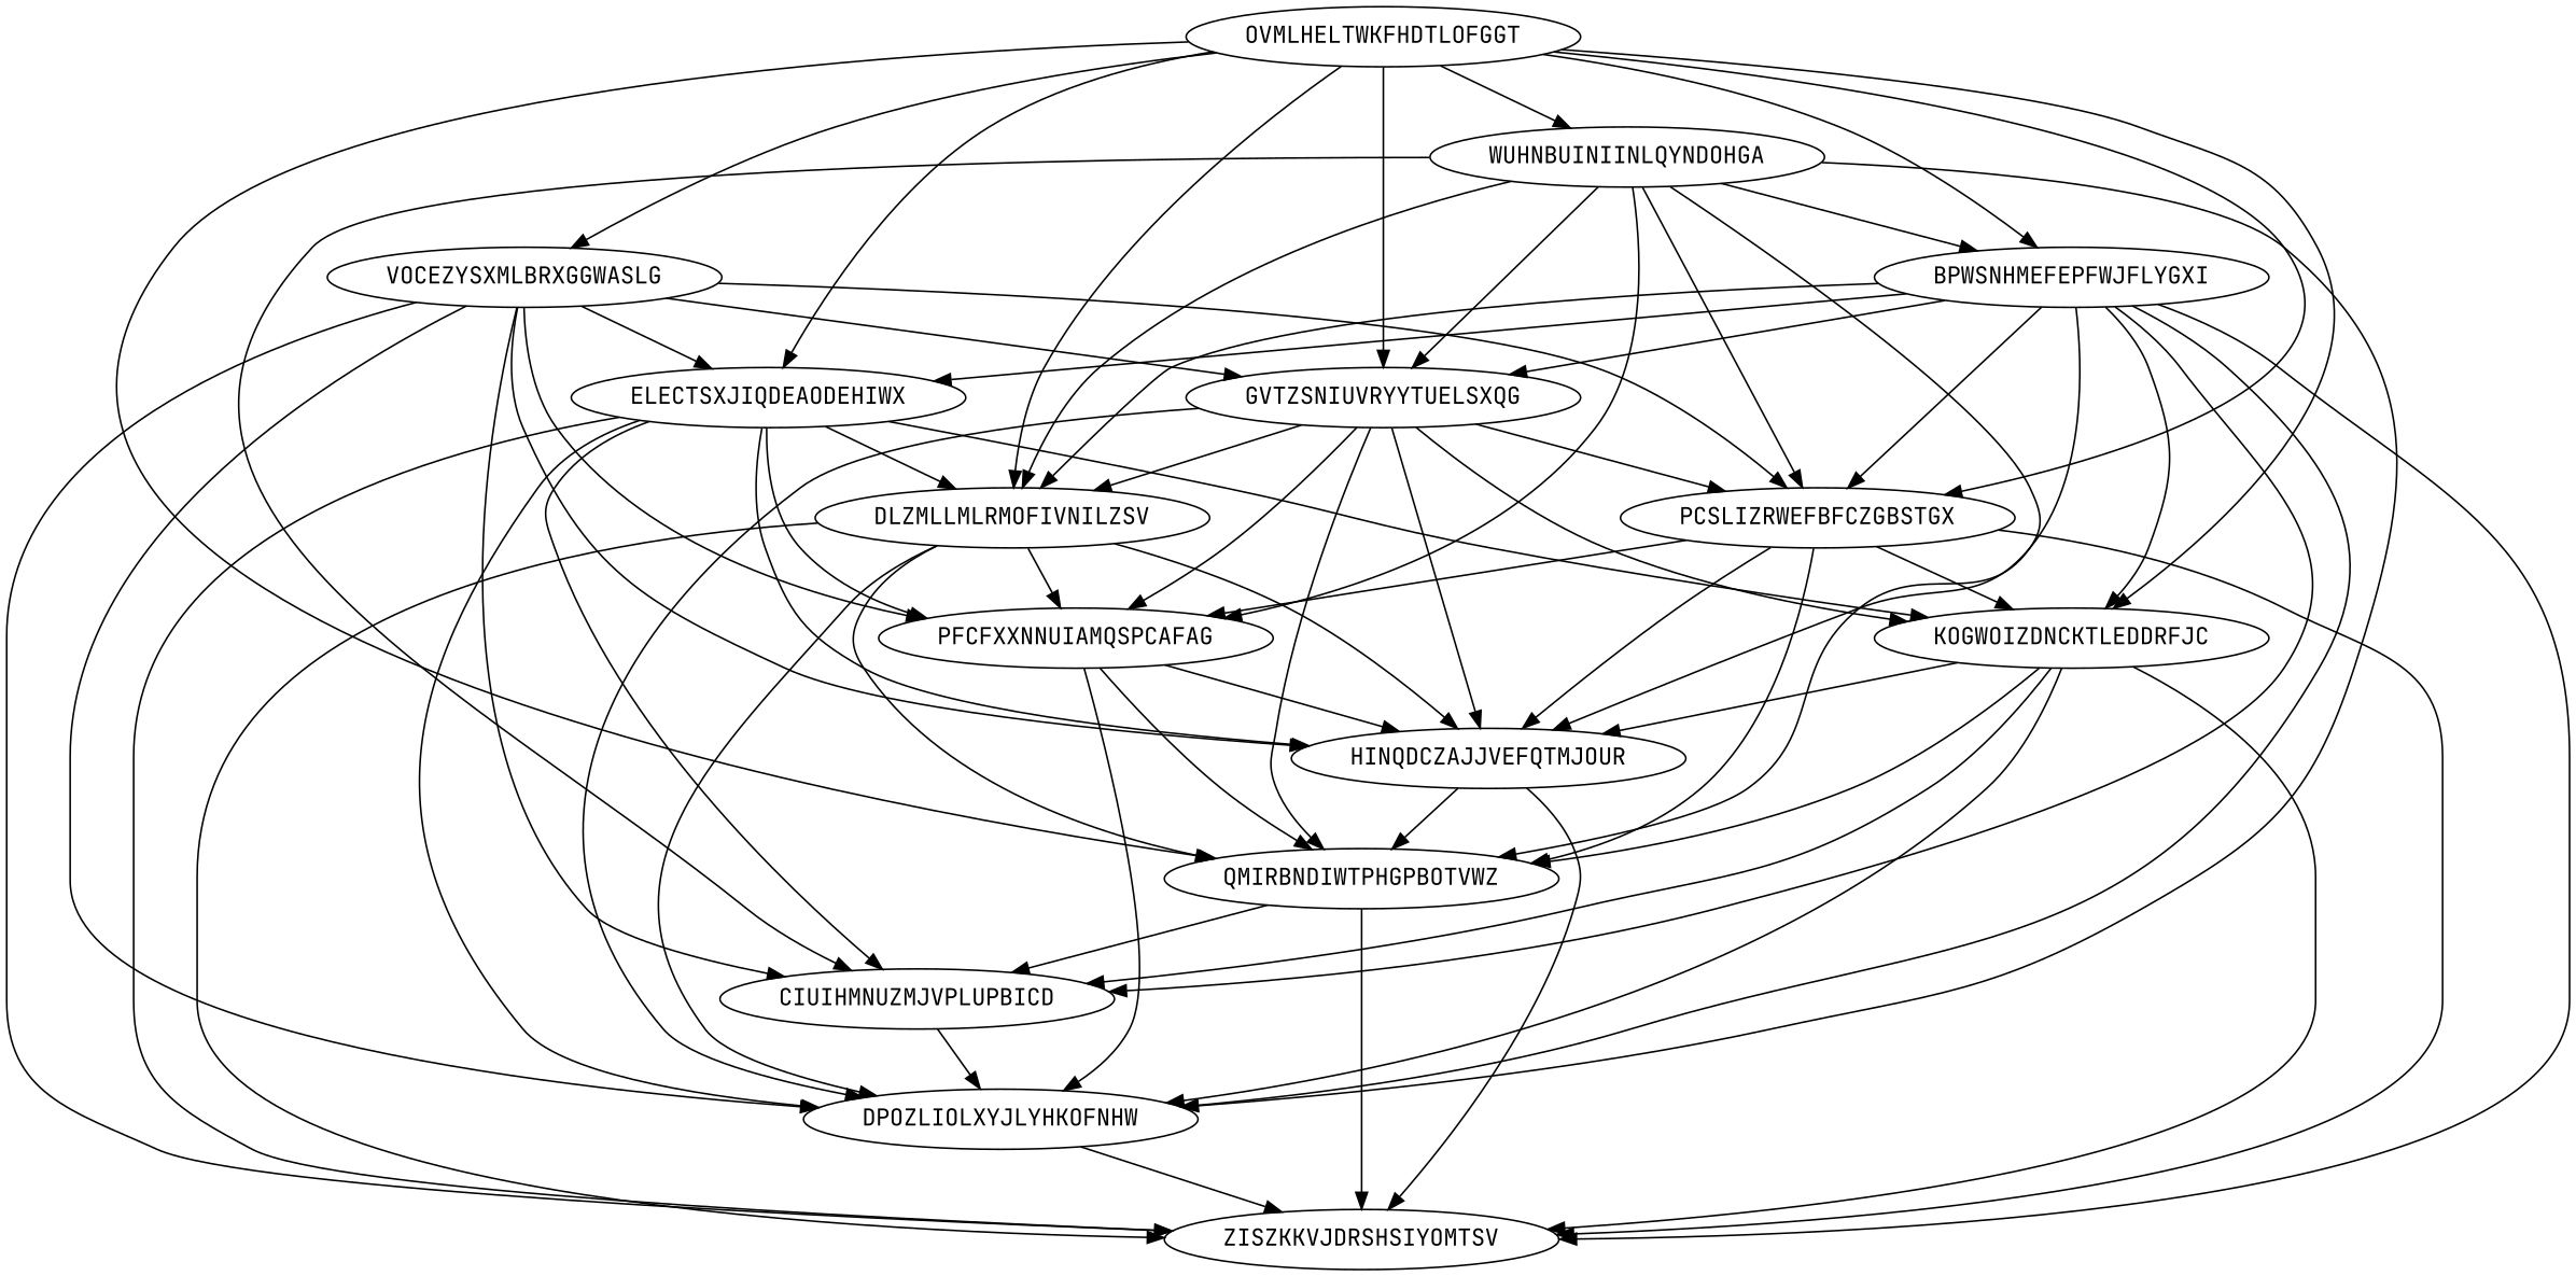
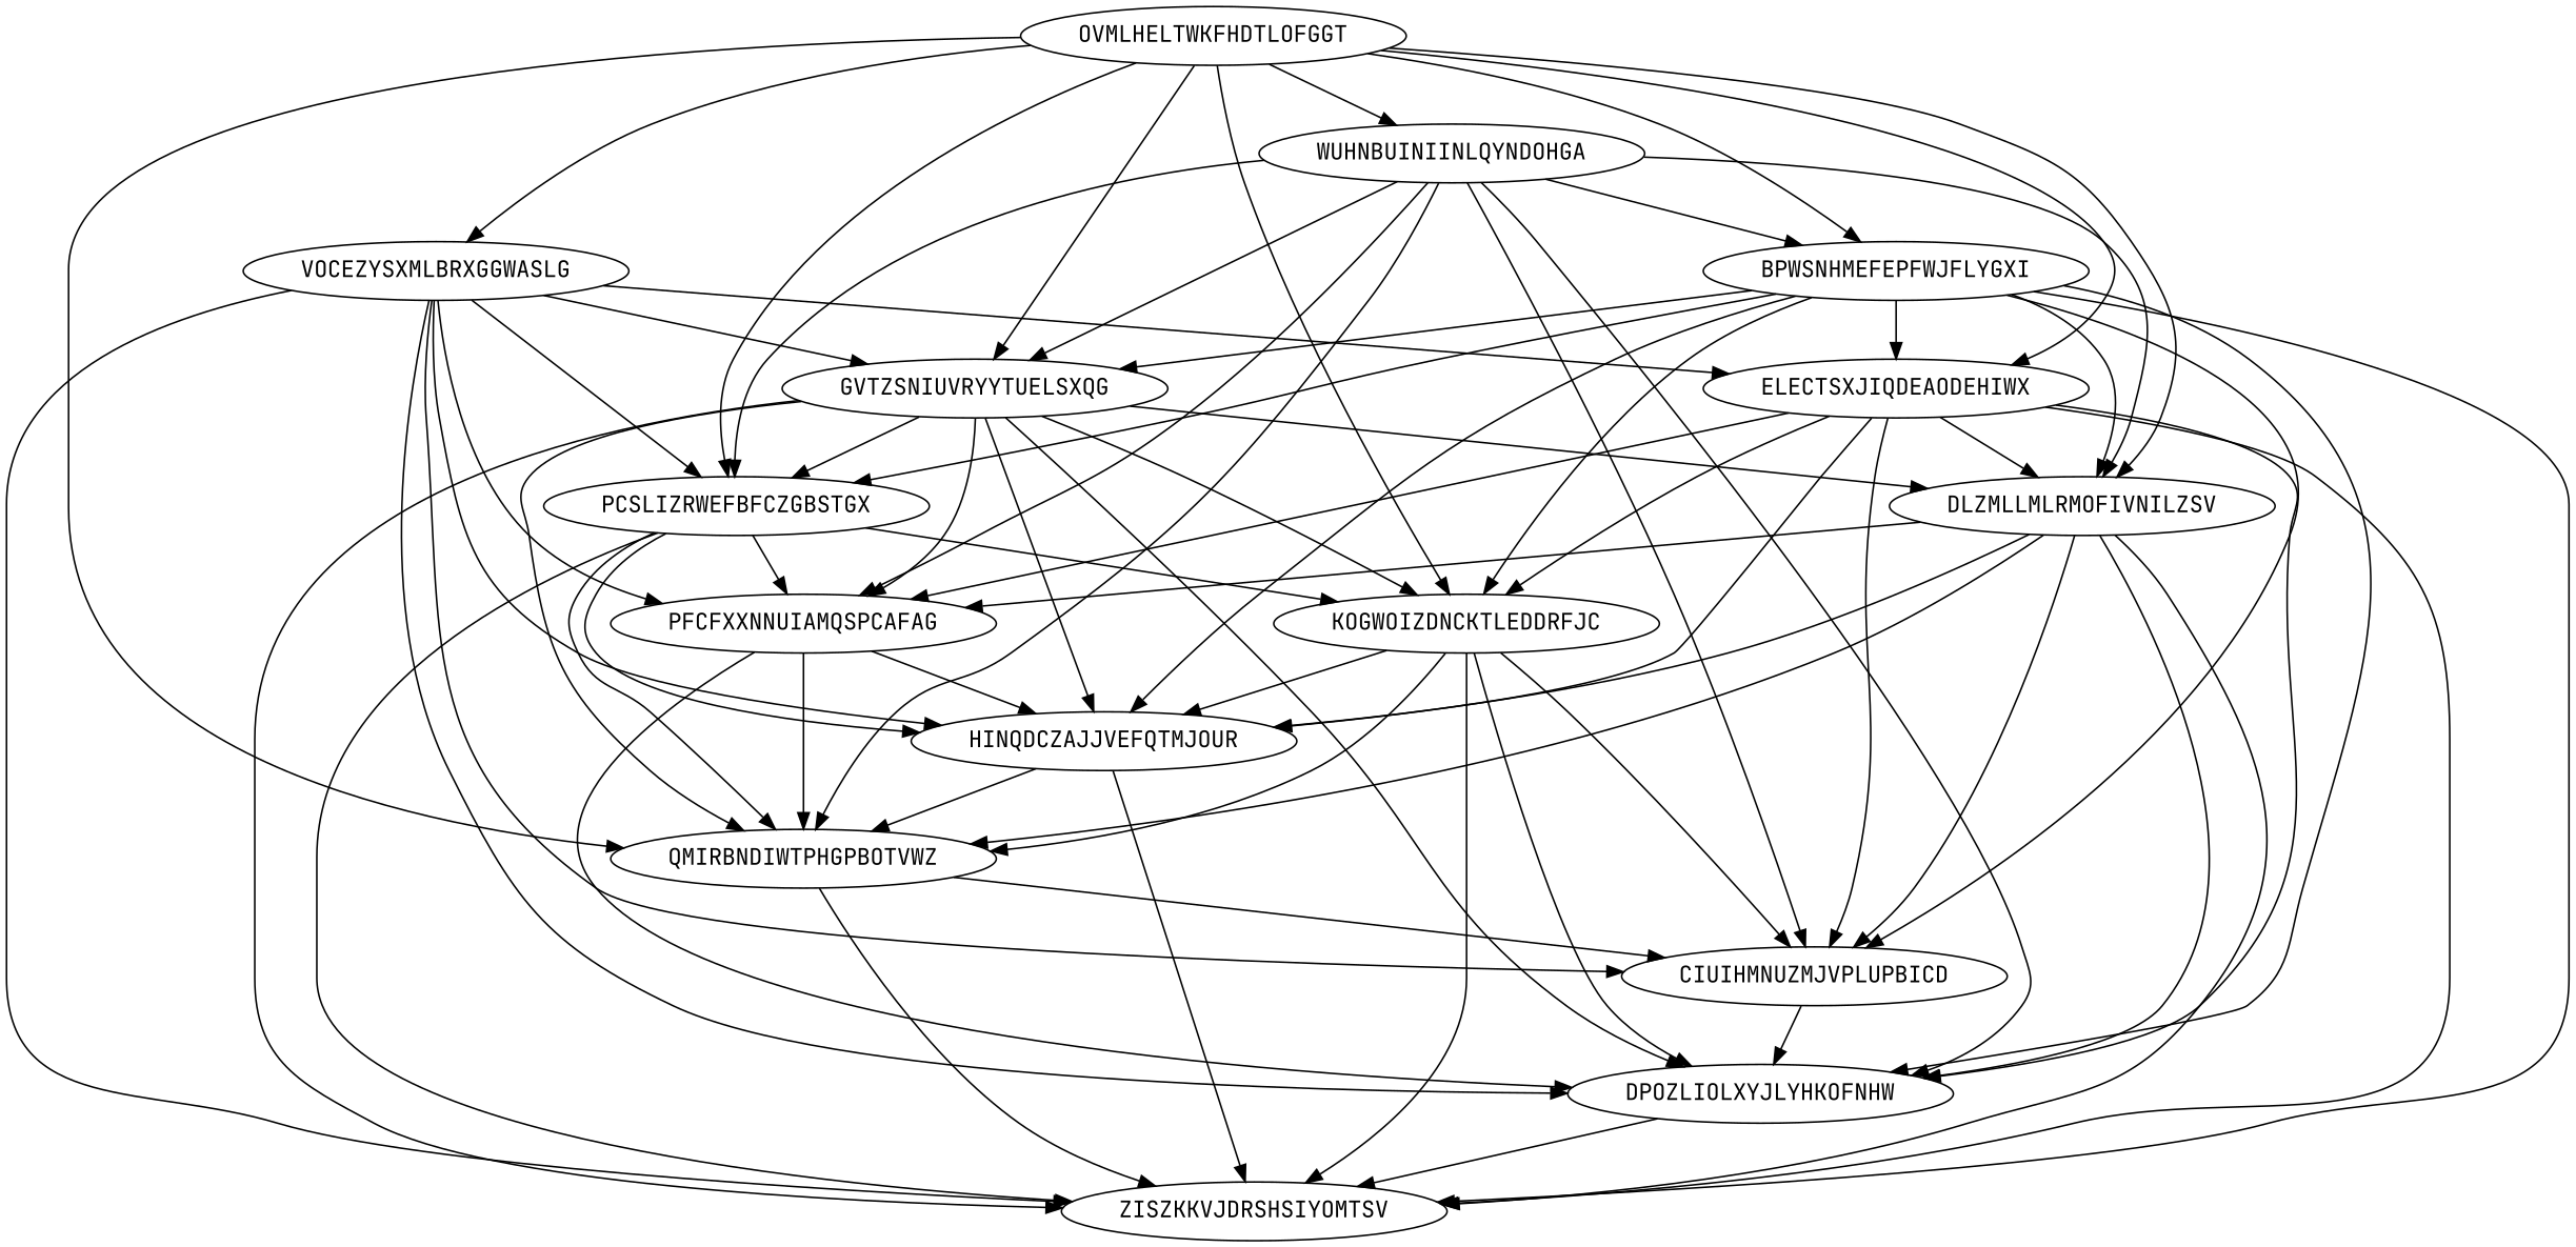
  digraph {
    fontname="JetBrains Mono"
    node [Weight=18 fontname="JetBrains Mono"]
    edge [Weight=19 fontname="JetBrains Mono"]
    ELECTSXJIQDEAODEHIWX [Weight=17]
    VOCEZYSXMLBRXGGWASLG
    GVTZSNIUVRYYTUELSXQG [Weight=12]
    PCSLIZRWEFBFCZGBSTGX [Weight=20]
    PFCFXXNNUIAMQSPCAFAG [Weight=13]
    HINQDCZAJJVEFQTMJOUR [Weight=16]
    CIUIHMNUZMJVPLUPBICD [Weight=17]
    DPOZLIOLXYJLYHKOFNHW [Weight=12]
    ZISZKKVJDRSHSIYOMTSV [Weight=14]
    OVMLHELTWKFHDTLOFGGT [Weight=13]
    WUHNBUINIINLQYNDOHGA [Weight=14]
    BPWSNHMEFEPFWJFLYGXI
    DLZMLLMLRMOFIVNILZSV
    KOGWOIZDNCKTLEDDRFJC [Weight=11]
    QMIRBNDIWTPHGPBOTVWZ [Weight=15]
    ELECTSXJIQDEAODEHIWX -> PFCFXXNNUIAMQSPCAFAG [Weight=16]
    ELECTSXJIQDEAODEHIWX -> HINQDCZAJJVEFQTMJOUR
    ELECTSXJIQDEAODEHIWX -> CIUIHMNUZMJVPLUPBICD [Weight=18]
    ELECTSXJIQDEAODEHIWX -> DPOZLIOLXYJLYHKOFNHW [Weight=11]
    ELECTSXJIQDEAODEHIWX -> ZISZKKVJDRSHSIYOMTSV
    ELECTSXJIQDEAODEHIWX -> DLZMLLMLRMOFIVNILZSV [Weight=15]
    ELECTSXJIQDEAODEHIWX -> KOGWOIZDNCKTLEDDRFJC [Weight=14]
    VOCEZYSXMLBRXGGWASLG -> ELECTSXJIQDEAODEHIWX [Weight=20]
    VOCEZYSXMLBRXGGWASLG -> GVTZSNIUVRYYTUELSXQG
    VOCEZYSXMLBRXGGWASLG -> PCSLIZRWEFBFCZGBSTGX [Weight=18]
    VOCEZYSXMLBRXGGWASLG -> PFCFXXNNUIAMQSPCAFAG [Weight=15]
    VOCEZYSXMLBRXGGWASLG -> HINQDCZAJJVEFQTMJOUR [Weight=12]
    VOCEZYSXMLBRXGGWASLG -> CIUIHMNUZMJVPLUPBICD [Weight=15]
    VOCEZYSXMLBRXGGWASLG -> DPOZLIOLXYJLYHKOFNHW [Weight=20]
    VOCEZYSXMLBRXGGWASLG -> ZISZKKVJDRSHSIYOMTSV [Weight=14]
    GVTZSNIUVRYYTUELSXQG -> PCSLIZRWEFBFCZGBSTGX [Weight=18]
    GVTZSNIUVRYYTUELSXQG -> PFCFXXNNUIAMQSPCAFAG [Weight=18]
    GVTZSNIUVRYYTUELSXQG -> HINQDCZAJJVEFQTMJOUR [Weight=12]
    GVTZSNIUVRYYTUELSXQG -> DPOZLIOLXYJLYHKOFNHW [Weight=18]
+   GVTZSNIUVRYYTUELSXQG -> ZISZKKVJDRSHSIYOMTSV [Weight=15]
    GVTZSNIUVRYYTUELSXQG -> DLZMLLMLRMOFIVNILZSV
    GVTZSNIUVRYYTUELSXQG -> KOGWOIZDNCKTLEDDRFJC [Weight=14]
    GVTZSNIUVRYYTUELSXQG -> QMIRBNDIWTPHGPBOTVWZ [Weight=18]
    PCSLIZRWEFBFCZGBSTGX -> PFCFXXNNUIAMQSPCAFAG [Weight=10]
    PCSLIZRWEFBFCZGBSTGX -> HINQDCZAJJVEFQTMJOUR [Weight=20]
    PCSLIZRWEFBFCZGBSTGX -> ZISZKKVJDRSHSIYOMTSV [Weight=17]
    PCSLIZRWEFBFCZGBSTGX -> KOGWOIZDNCKTLEDDRFJC [Weight=13]
    PCSLIZRWEFBFCZGBSTGX -> QMIRBNDIWTPHGPBOTVWZ [Weight=15]
    PFCFXXNNUIAMQSPCAFAG -> HINQDCZAJJVEFQTMJOUR [Weight=11]
    PFCFXXNNUIAMQSPCAFAG -> DPOZLIOLXYJLYHKOFNHW [Weight=12]
    PFCFXXNNUIAMQSPCAFAG -> QMIRBNDIWTPHGPBOTVWZ [Weight=18]
    HINQDCZAJJVEFQTMJOUR -> ZISZKKVJDRSHSIYOMTSV [Weight=10]
    HINQDCZAJJVEFQTMJOUR -> QMIRBNDIWTPHGPBOTVWZ [Weight=15]
    CIUIHMNUZMJVPLUPBICD -> DPOZLIOLXYJLYHKOFNHW [Weight=13]
    DPOZLIOLXYJLYHKOFNHW -> ZISZKKVJDRSHSIYOMTSV [Weight=13]
    OVMLHELTWKFHDTLOFGGT -> ELECTSXJIQDEAODEHIWX [Weight=14]
    OVMLHELTWKFHDTLOFGGT -> VOCEZYSXMLBRXGGWASLG [Weight=13]
    OVMLHELTWKFHDTLOFGGT -> GVTZSNIUVRYYTUELSXQG [Weight=16]
    OVMLHELTWKFHDTLOFGGT -> PCSLIZRWEFBFCZGBSTGX [Weight=17]
    OVMLHELTWKFHDTLOFGGT -> WUHNBUINIINLQYNDOHGA [Weight=11]
    OVMLHELTWKFHDTLOFGGT -> BPWSNHMEFEPFWJFLYGXI [Weight=14]
    OVMLHELTWKFHDTLOFGGT -> DLZMLLMLRMOFIVNILZSV [Weight=10]
    OVMLHELTWKFHDTLOFGGT -> KOGWOIZDNCKTLEDDRFJC [Weight=12]
    OVMLHELTWKFHDTLOFGGT -> QMIRBNDIWTPHGPBOTVWZ [Weight=10]
    WUHNBUINIINLQYNDOHGA -> GVTZSNIUVRYYTUELSXQG [Weight=11]
    WUHNBUINIINLQYNDOHGA -> PCSLIZRWEFBFCZGBSTGX [Weight=12]
    WUHNBUINIINLQYNDOHGA -> PFCFXXNNUIAMQSPCAFAG [Weight=12]
    WUHNBUINIINLQYNDOHGA -> CIUIHMNUZMJVPLUPBICD [Weight=13]
    WUHNBUINIINLQYNDOHGA -> DPOZLIOLXYJLYHKOFNHW [Weight=10]
    WUHNBUINIINLQYNDOHGA -> BPWSNHMEFEPFWJFLYGXI [Weight=16]
    WUHNBUINIINLQYNDOHGA -> DLZMLLMLRMOFIVNILZSV
    WUHNBUINIINLQYNDOHGA -> QMIRBNDIWTPHGPBOTVWZ
    BPWSNHMEFEPFWJFLYGXI -> ELECTSXJIQDEAODEHIWX [Weight=11]
    BPWSNHMEFEPFWJFLYGXI -> GVTZSNIUVRYYTUELSXQG [Weight=16]
    BPWSNHMEFEPFWJFLYGXI -> PCSLIZRWEFBFCZGBSTGX [Weight=20]
    BPWSNHMEFEPFWJFLYGXI -> HINQDCZAJJVEFQTMJOUR
    BPWSNHMEFEPFWJFLYGXI -> CIUIHMNUZMJVPLUPBICD
    BPWSNHMEFEPFWJFLYGXI -> DPOZLIOLXYJLYHKOFNHW [Weight=13]
    BPWSNHMEFEPFWJFLYGXI -> ZISZKKVJDRSHSIYOMTSV [Weight=15]
    BPWSNHMEFEPFWJFLYGXI -> DLZMLLMLRMOFIVNILZSV [Weight=10]
    BPWSNHMEFEPFWJFLYGXI -> KOGWOIZDNCKTLEDDRFJC [Weight=16]
    DLZMLLMLRMOFIVNILZSV -> PFCFXXNNUIAMQSPCAFAG [Weight=11]
    DLZMLLMLRMOFIVNILZSV -> HINQDCZAJJVEFQTMJOUR [Weight=17]
+   DLZMLLMLRMOFIVNILZSV -> CIUIHMNUZMJVPLUPBICD [Weight=18]
    DLZMLLMLRMOFIVNILZSV -> DPOZLIOLXYJLYHKOFNHW
    DLZMLLMLRMOFIVNILZSV -> ZISZKKVJDRSHSIYOMTSV
    DLZMLLMLRMOFIVNILZSV -> QMIRBNDIWTPHGPBOTVWZ [Weight=13]
    KOGWOIZDNCKTLEDDRFJC -> HINQDCZAJJVEFQTMJOUR [Weight=17]
    KOGWOIZDNCKTLEDDRFJC -> CIUIHMNUZMJVPLUPBICD [Weight=18]
    KOGWOIZDNCKTLEDDRFJC -> DPOZLIOLXYJLYHKOFNHW [Weight=15]
    KOGWOIZDNCKTLEDDRFJC -> ZISZKKVJDRSHSIYOMTSV [Weight=15]
    KOGWOIZDNCKTLEDDRFJC -> QMIRBNDIWTPHGPBOTVWZ [Weight=16]
    QMIRBNDIWTPHGPBOTVWZ -> CIUIHMNUZMJVPLUPBICD
    QMIRBNDIWTPHGPBOTVWZ -> ZISZKKVJDRSHSIYOMTSV [Weight=12]
  }
